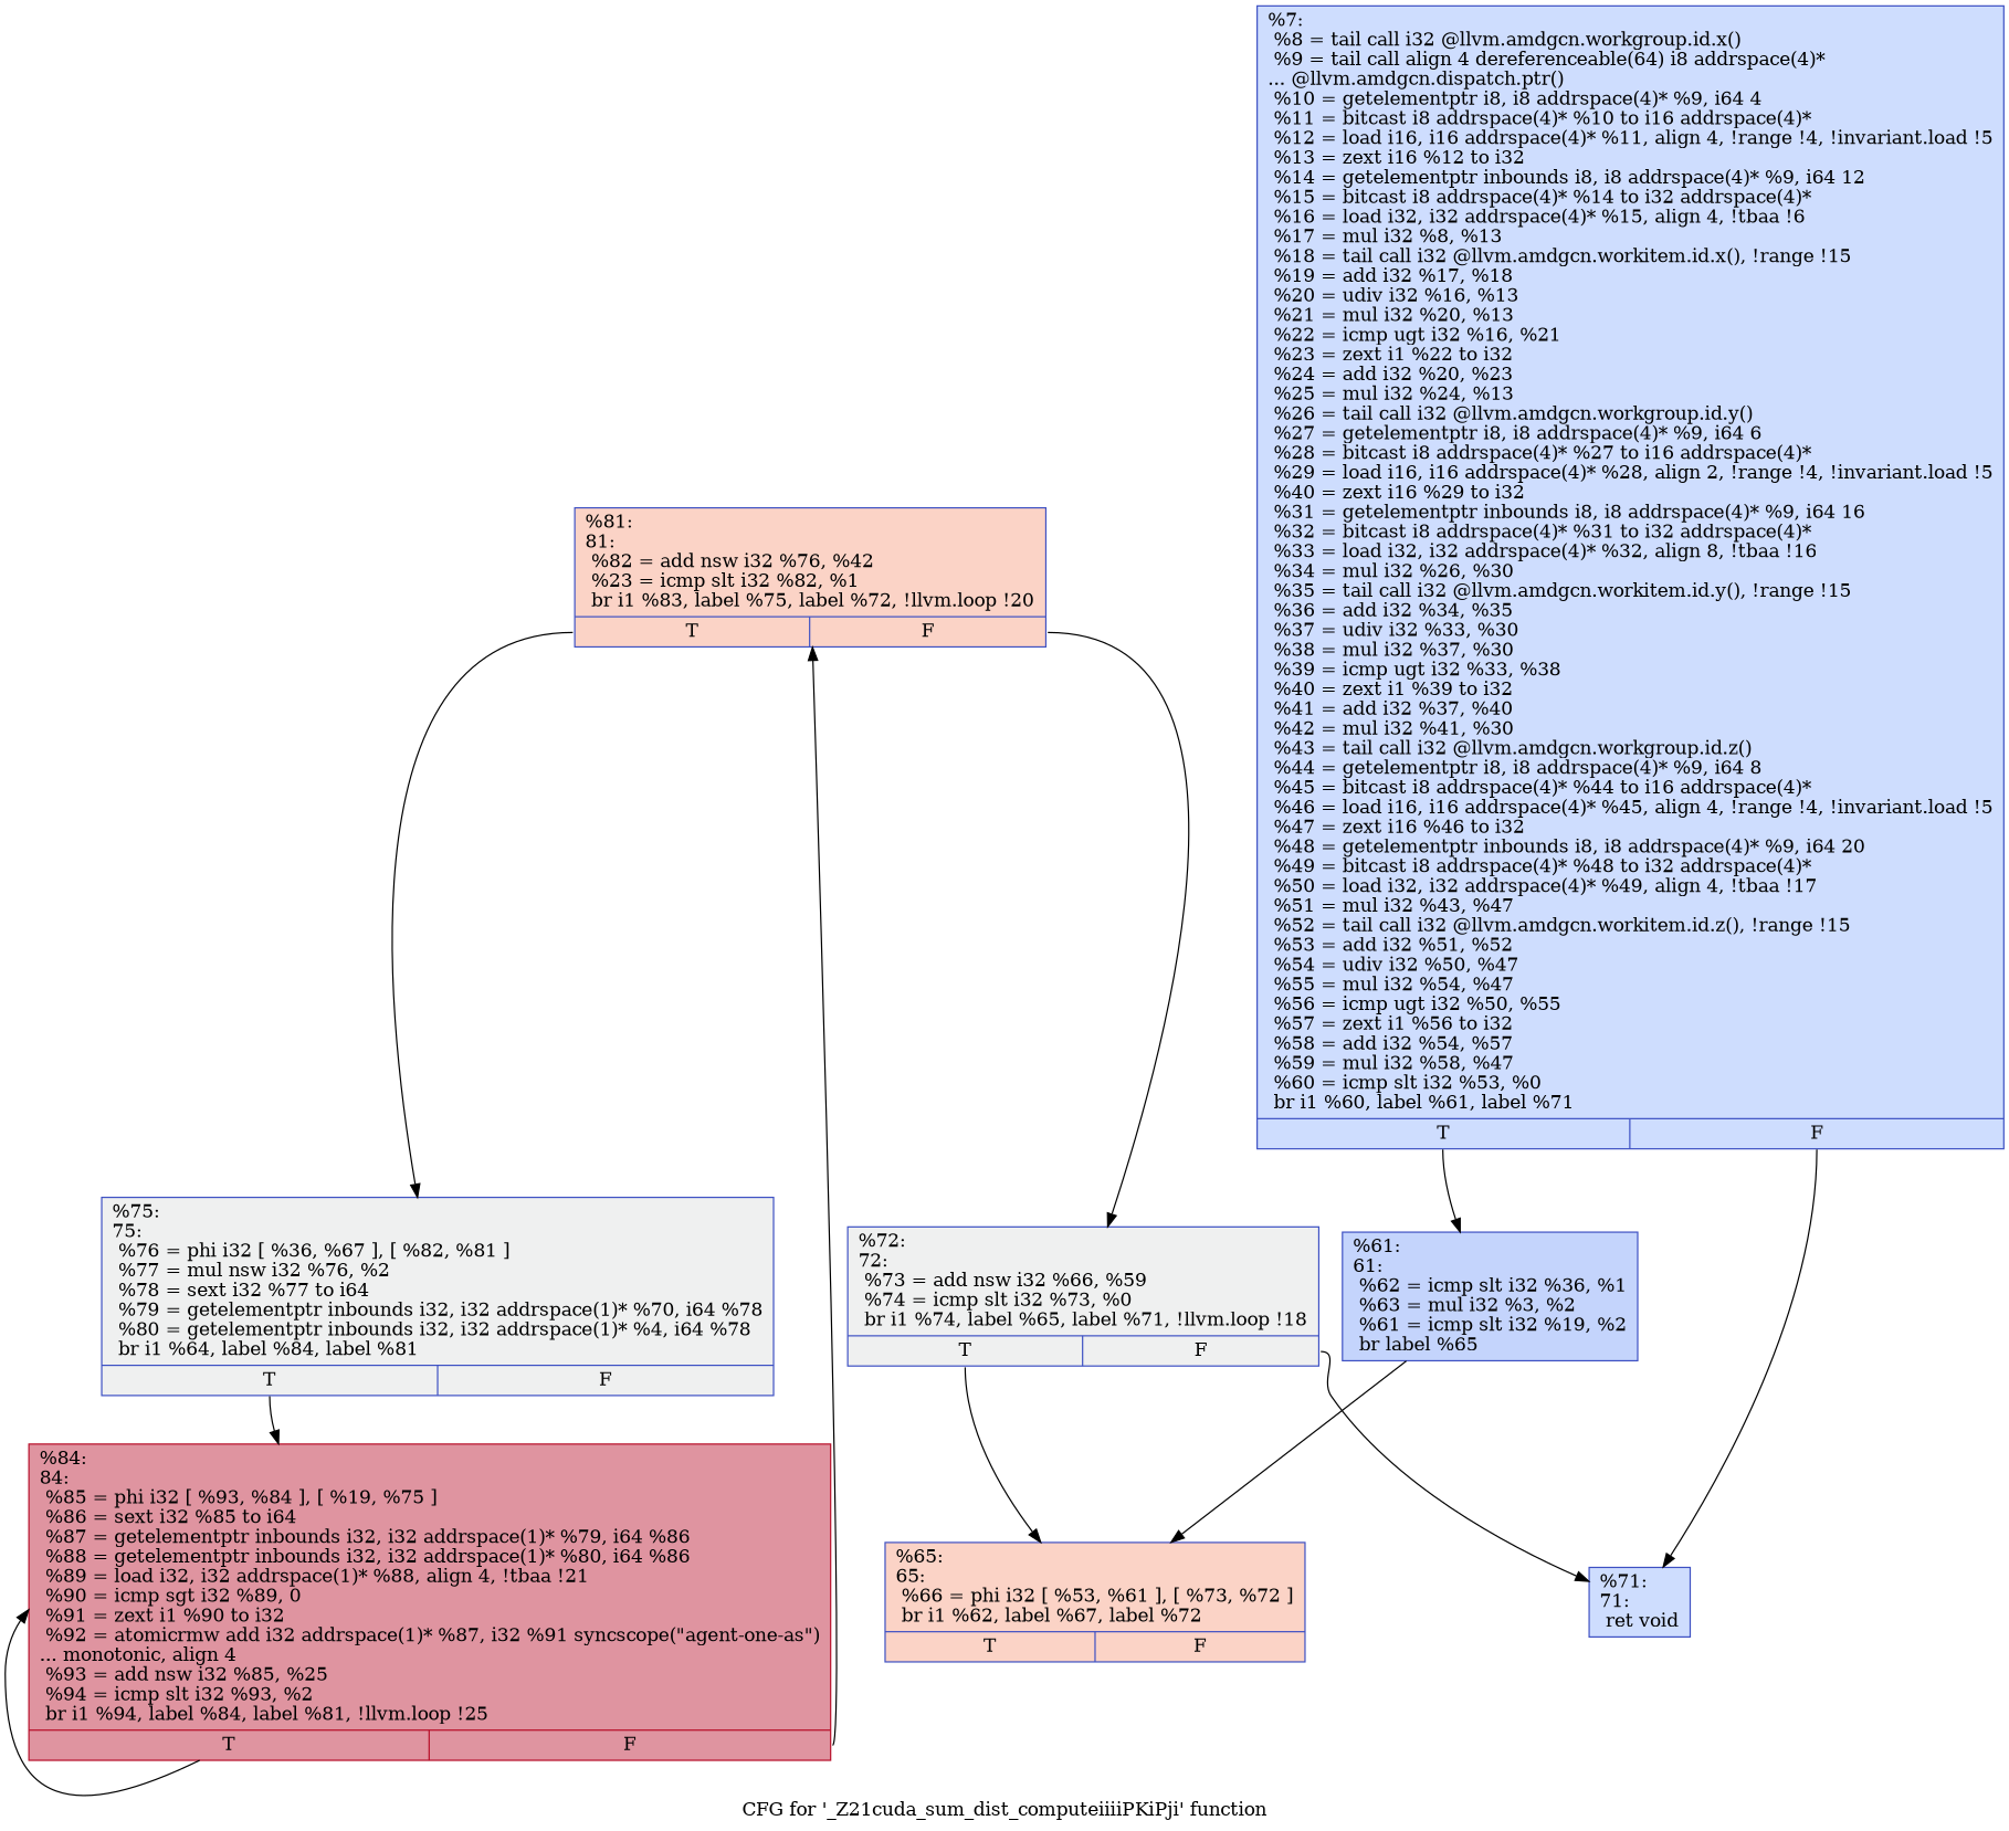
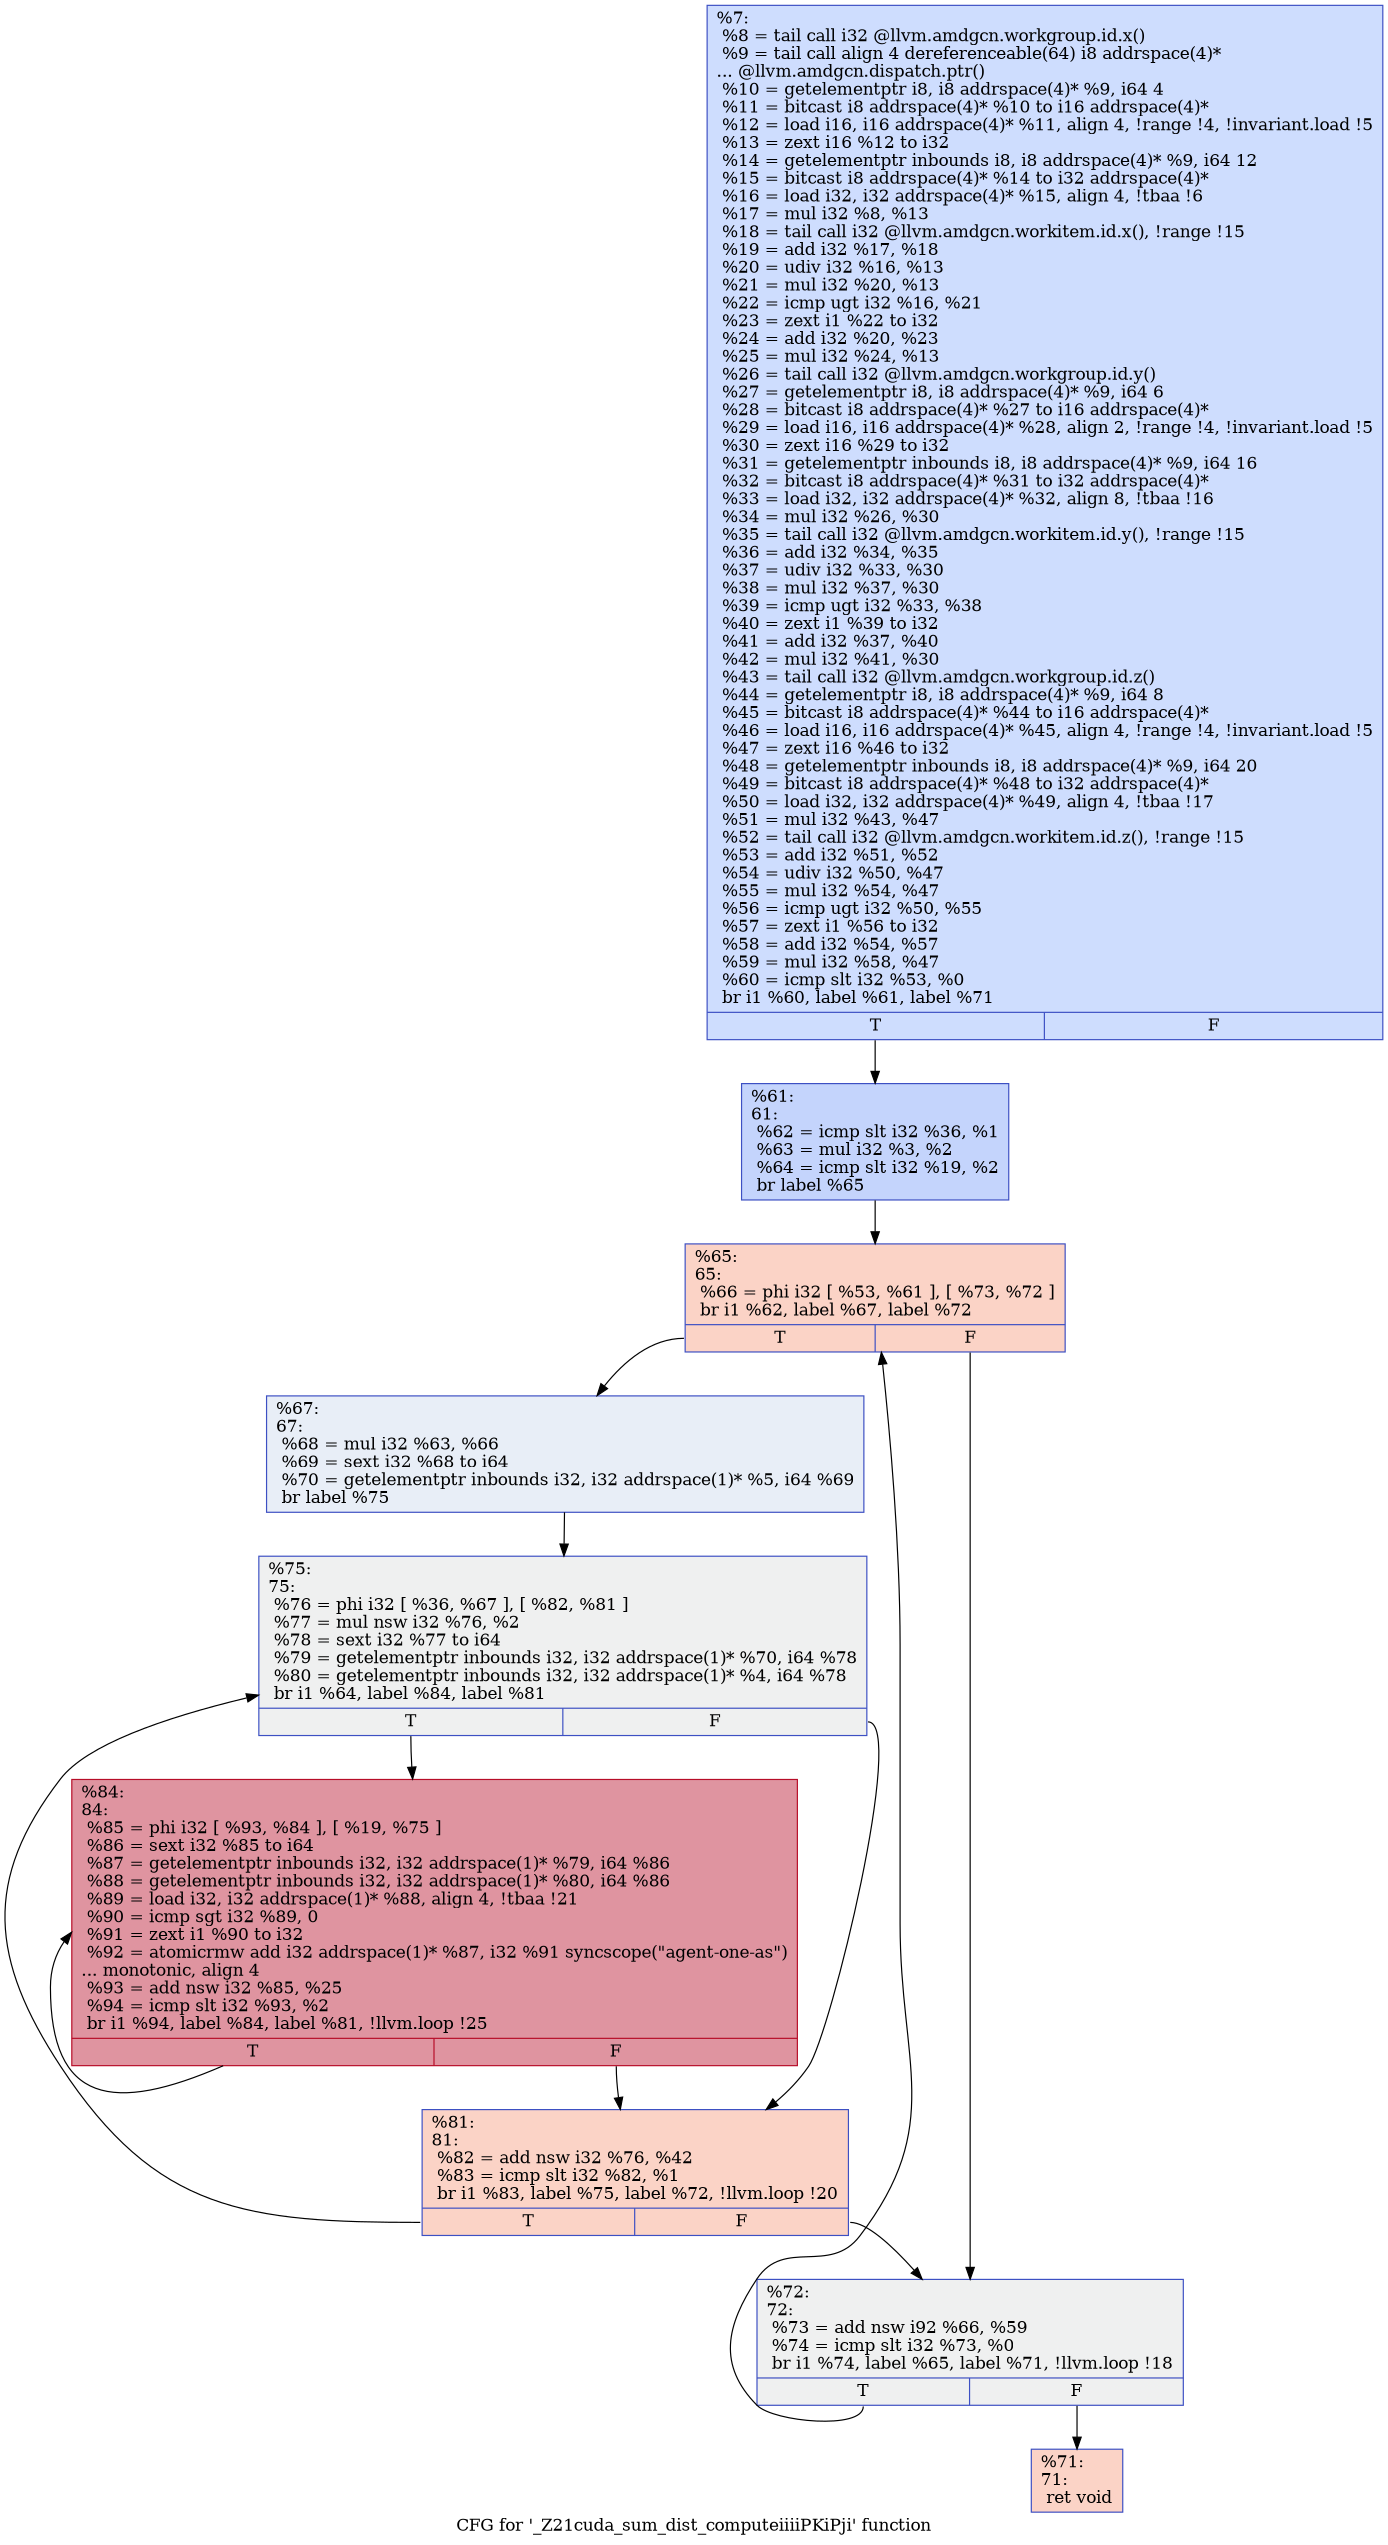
  digraph {
    label="CFG for '_Z21cuda_sum_dist_computeiiiiPKiPji' function"
    node [color="#3d50c3ff" fillcolor="#8fb1fe70" shape=record style=filled]
    edge [tailport=s0]
-   n1 [label="{%7:\l  %8 = tail call i32 @llvm.amdgcn.workgroup.id.x()\l  %9 = tail call align 4 dereferenceable(64) i8 addrspace(4)*\l... @llvm.amdgcn.dispatch.ptr()\l  %10 = getelementptr i8, i8 addrspace(4)* %9, i64 4\l  %11 = bitcast i8 addrspace(4)* %10 to i16 addrspace(4)*\l  %12 = load i16, i16 addrspace(4)* %11, align 4, !range !4, !invariant.load !5\l  %13 = zext i16 %12 to i32\l  %14 = getelementptr inbounds i8, i8 addrspace(4)* %9, i64 12\l  %15 = bitcast i8 addrspace(4)* %14 to i32 addrspace(4)*\l  %16 = load i32, i32 addrspace(4)* %15, align 4, !tbaa !6\l  %17 = mul i32 %8, %13\l  %18 = tail call i32 @llvm.amdgcn.workitem.id.x(), !range !15\l  %19 = add i32 %17, %18\l  %20 = udiv i32 %16, %13\l  %21 = mul i32 %20, %13\l  %22 = icmp ugt i32 %16, %21\l  %23 = zext i1 %22 to i32\l  %24 = add i32 %20, %23\l  %25 = mul i32 %24, %13\l  %26 = tail call i32 @llvm.amdgcn.workgroup.id.y()\l  %27 = getelementptr i8, i8 addrspace(4)* %9, i64 6\l  %28 = bitcast i8 addrspace(4)* %27 to i16 addrspace(4)*\l  %29 = load i16, i16 addrspace(4)* %28, align 2, !range !4, !invariant.load !5\l  %40 = zext i16 %29 to i32\l  %31 = getelementptr inbounds i8, i8 addrspace(4)* %9, i64 16\l  %32 = bitcast i8 addrspace(4)* %31 to i32 addrspace(4)*\l  %33 = load i32, i32 addrspace(4)* %32, align 8, !tbaa !16\l  %34 = mul i32 %26, %30\l  %35 = tail call i32 @llvm.amdgcn.workitem.id.y(), !range !15\l  %36 = add i32 %34, %35\l  %37 = udiv i32 %33, %30\l  %38 = mul i32 %37, %30\l  %39 = icmp ugt i32 %33, %38\l  %40 = zext i1 %39 to i32\l  %41 = add i32 %37, %40\l  %42 = mul i32 %41, %30\l  %43 = tail call i32 @llvm.amdgcn.workgroup.id.z()\l  %44 = getelementptr i8, i8 addrspace(4)* %9, i64 8\l  %45 = bitcast i8 addrspace(4)* %44 to i16 addrspace(4)*\l  %46 = load i16, i16 addrspace(4)* %45, align 4, !range !4, !invariant.load !5\l  %47 = zext i16 %46 to i32\l  %48 = getelementptr inbounds i8, i8 addrspace(4)* %9, i64 20\l  %49 = bitcast i8 addrspace(4)* %48 to i32 addrspace(4)*\l  %50 = load i32, i32 addrspace(4)* %49, align 4, !tbaa !17\l  %51 = mul i32 %43, %47\l  %52 = tail call i32 @llvm.amdgcn.workitem.id.z(), !range !15\l  %53 = add i32 %51, %52\l  %54 = udiv i32 %50, %47\l  %55 = mul i32 %54, %47\l  %56 = icmp ugt i32 %50, %55\l  %57 = zext i1 %56 to i32\l  %58 = add i32 %54, %57\l  %59 = mul i32 %58, %47\l  %60 = icmp slt i32 %53, %0\l  br i1 %60, label %61, label %71\l|{<s0>T|<s1>F}}"]
-   n2 [fillcolor="#7a9df870" label="{%61:\l61:                                               \l  %62 = icmp slt i32 %36, %1\l  %63 = mul i32 %3, %2\l  %61 = icmp slt i32 %19, %2\l  br label %65\l}"]
-   n3 [label="{%71:\l71:                                               \l  ret void\l}"]
+   n1 [label="{%7:\l  %8 = tail call i32 @llvm.amdgcn.workgroup.id.x()\l  %9 = tail call align 4 dereferenceable(64) i8 addrspace(4)*\l... @llvm.amdgcn.dispatch.ptr()\l  %10 = getelementptr i8, i8 addrspace(4)* %9, i64 4\l  %11 = bitcast i8 addrspace(4)* %10 to i16 addrspace(4)*\l  %12 = load i16, i16 addrspace(4)* %11, align 4, !range !4, !invariant.load !5\l  %13 = zext i16 %12 to i32\l  %14 = getelementptr inbounds i8, i8 addrspace(4)* %9, i64 12\l  %15 = bitcast i8 addrspace(4)* %14 to i32 addrspace(4)*\l  %16 = load i32, i32 addrspace(4)* %15, align 4, !tbaa !6\l  %17 = mul i32 %8, %13\l  %18 = tail call i32 @llvm.amdgcn.workitem.id.x(), !range !15\l  %19 = add i32 %17, %18\l  %20 = udiv i32 %16, %13\l  %21 = mul i32 %20, %13\l  %22 = icmp ugt i32 %16, %21\l  %23 = zext i1 %22 to i32\l  %24 = add i32 %20, %23\l  %25 = mul i32 %24, %13\l  %26 = tail call i32 @llvm.amdgcn.workgroup.id.y()\l  %27 = getelementptr i8, i8 addrspace(4)* %9, i64 6\l  %28 = bitcast i8 addrspace(4)* %27 to i16 addrspace(4)*\l  %29 = load i16, i16 addrspace(4)* %28, align 2, !range !4, !invariant.load !5\l  %30 = zext i16 %29 to i32\l  %31 = getelementptr inbounds i8, i8 addrspace(4)* %9, i64 16\l  %32 = bitcast i8 addrspace(4)* %31 to i32 addrspace(4)*\l  %33 = load i32, i32 addrspace(4)* %32, align 8, !tbaa !16\l  %34 = mul i32 %26, %30\l  %35 = tail call i32 @llvm.amdgcn.workitem.id.y(), !range !15\l  %36 = add i32 %34, %35\l  %37 = udiv i32 %33, %30\l  %38 = mul i32 %37, %30\l  %39 = icmp ugt i32 %33, %38\l  %40 = zext i1 %39 to i32\l  %41 = add i32 %37, %40\l  %42 = mul i32 %41, %30\l  %43 = tail call i32 @llvm.amdgcn.workgroup.id.z()\l  %44 = getelementptr i8, i8 addrspace(4)* %9, i64 8\l  %45 = bitcast i8 addrspace(4)* %44 to i16 addrspace(4)*\l  %46 = load i16, i16 addrspace(4)* %45, align 4, !range !4, !invariant.load !5\l  %47 = zext i16 %46 to i32\l  %48 = getelementptr inbounds i8, i8 addrspace(4)* %9, i64 20\l  %49 = bitcast i8 addrspace(4)* %48 to i32 addrspace(4)*\l  %50 = load i32, i32 addrspace(4)* %49, align 4, !tbaa !17\l  %51 = mul i32 %43, %47\l  %52 = tail call i32 @llvm.amdgcn.workitem.id.z(), !range !15\l  %53 = add i32 %51, %52\l  %54 = udiv i32 %50, %47\l  %55 = mul i32 %54, %47\l  %56 = icmp ugt i32 %50, %55\l  %57 = zext i1 %56 to i32\l  %58 = add i32 %54, %57\l  %59 = mul i32 %58, %47\l  %60 = icmp slt i32 %53, %0\l  br i1 %60, label %61, label %71\l|{<s0>T|<s1>F}}"]
+   n2 [fillcolor="#7a9df870" label="{%61:\l61:                                               \l  %62 = icmp slt i32 %36, %1\l  %63 = mul i32 %3, %2\l  %64 = icmp slt i32 %19, %2\l  br label %65\l}"]
+   n3 [fillcolor="#f59c7d70" label="{%71:\l71:                                               \l  ret void\l}"]
    n4 [fillcolor="#f59c7d70" label="{%65:\l65:                                               \l  %66 = phi i32 [ %53, %61 ], [ %73, %72 ]\l  br i1 %62, label %67, label %72\l|{<s0>T|<s1>F}}"]
-   n6 [fillcolor="#dbdcde70" label="{%72:\l72:                                               \l  %73 = add nsw i32 %66, %59\l  %74 = icmp slt i32 %73, %0\l  br i1 %74, label %65, label %71, !llvm.loop !18\l|{<s0>T|<s1>F}}"]
+   n5 [fillcolor="#cbd8ee70" label="{%67:\l67:                                               \l  %68 = mul i32 %63, %66\l  %69 = sext i32 %68 to i64\l  %70 = getelementptr inbounds i32, i32 addrspace(1)* %5, i64 %69\l  br label %75\l}"]
+   n6 [fillcolor="#dbdcde70" label="{%72:\l72:                                               \l  %73 = add nsw i92 %66, %59\l  %74 = icmp slt i32 %73, %0\l  br i1 %74, label %65, label %71, !llvm.loop !18\l|{<s0>T|<s1>F}}"]
    n7 [fillcolor="#dbdcde70" label="{%75:\l75:                                               \l  %76 = phi i32 [ %36, %67 ], [ %82, %81 ]\l  %77 = mul nsw i32 %76, %2\l  %78 = sext i32 %77 to i64\l  %79 = getelementptr inbounds i32, i32 addrspace(1)* %70, i64 %78\l  %80 = getelementptr inbounds i32, i32 addrspace(1)* %4, i64 %78\l  br i1 %64, label %84, label %81\l|{<s0>T|<s1>F}}"]
    n8 [color="#b70d28ff" fillcolor="#b70d2870" label="{%84:\l84:                                               \l  %85 = phi i32 [ %93, %84 ], [ %19, %75 ]\l  %86 = sext i32 %85 to i64\l  %87 = getelementptr inbounds i32, i32 addrspace(1)* %79, i64 %86\l  %88 = getelementptr inbounds i32, i32 addrspace(1)* %80, i64 %86\l  %89 = load i32, i32 addrspace(1)* %88, align 4, !tbaa !21\l  %90 = icmp sgt i32 %89, 0\l  %91 = zext i1 %90 to i32\l  %92 = atomicrmw add i32 addrspace(1)* %87, i32 %91 syncscope(\"agent-one-as\")\l... monotonic, align 4\l  %93 = add nsw i32 %85, %25\l  %94 = icmp slt i32 %93, %2\l  br i1 %94, label %84, label %81, !llvm.loop !25\l|{<s0>T|<s1>F}}"]
-   n9 [fillcolor="#f59c7d70" label="{%81:\l81:                                               \l  %82 = add nsw i32 %76, %42\l  %23 = icmp slt i32 %82, %1\l  br i1 %83, label %75, label %72, !llvm.loop !20\l|{<s0>T|<s1>F}}"]
+   n9 [fillcolor="#f59c7d70" label="{%81:\l81:                                               \l  %82 = add nsw i32 %76, %42\l  %83 = icmp slt i32 %82, %1\l  br i1 %83, label %75, label %72, !llvm.loop !20\l|{<s0>T|<s1>F}}"]
    n1 -> n2
-   n1 -> n3 [tailport=s1]
    n2 -> n4
+   n4 -> n5
+   n4 -> n6 [tailport=s1]
+   n5 -> n7
    n6 -> n3 [tailport=s1]
    n6 -> n4
    n7 -> n8
+   n7 -> n9 [tailport=s1]
    n8 -> n8
    n8 -> n9 [tailport=s1]
    n9 -> n6 [tailport=s1]
    n9 -> n7
  }
